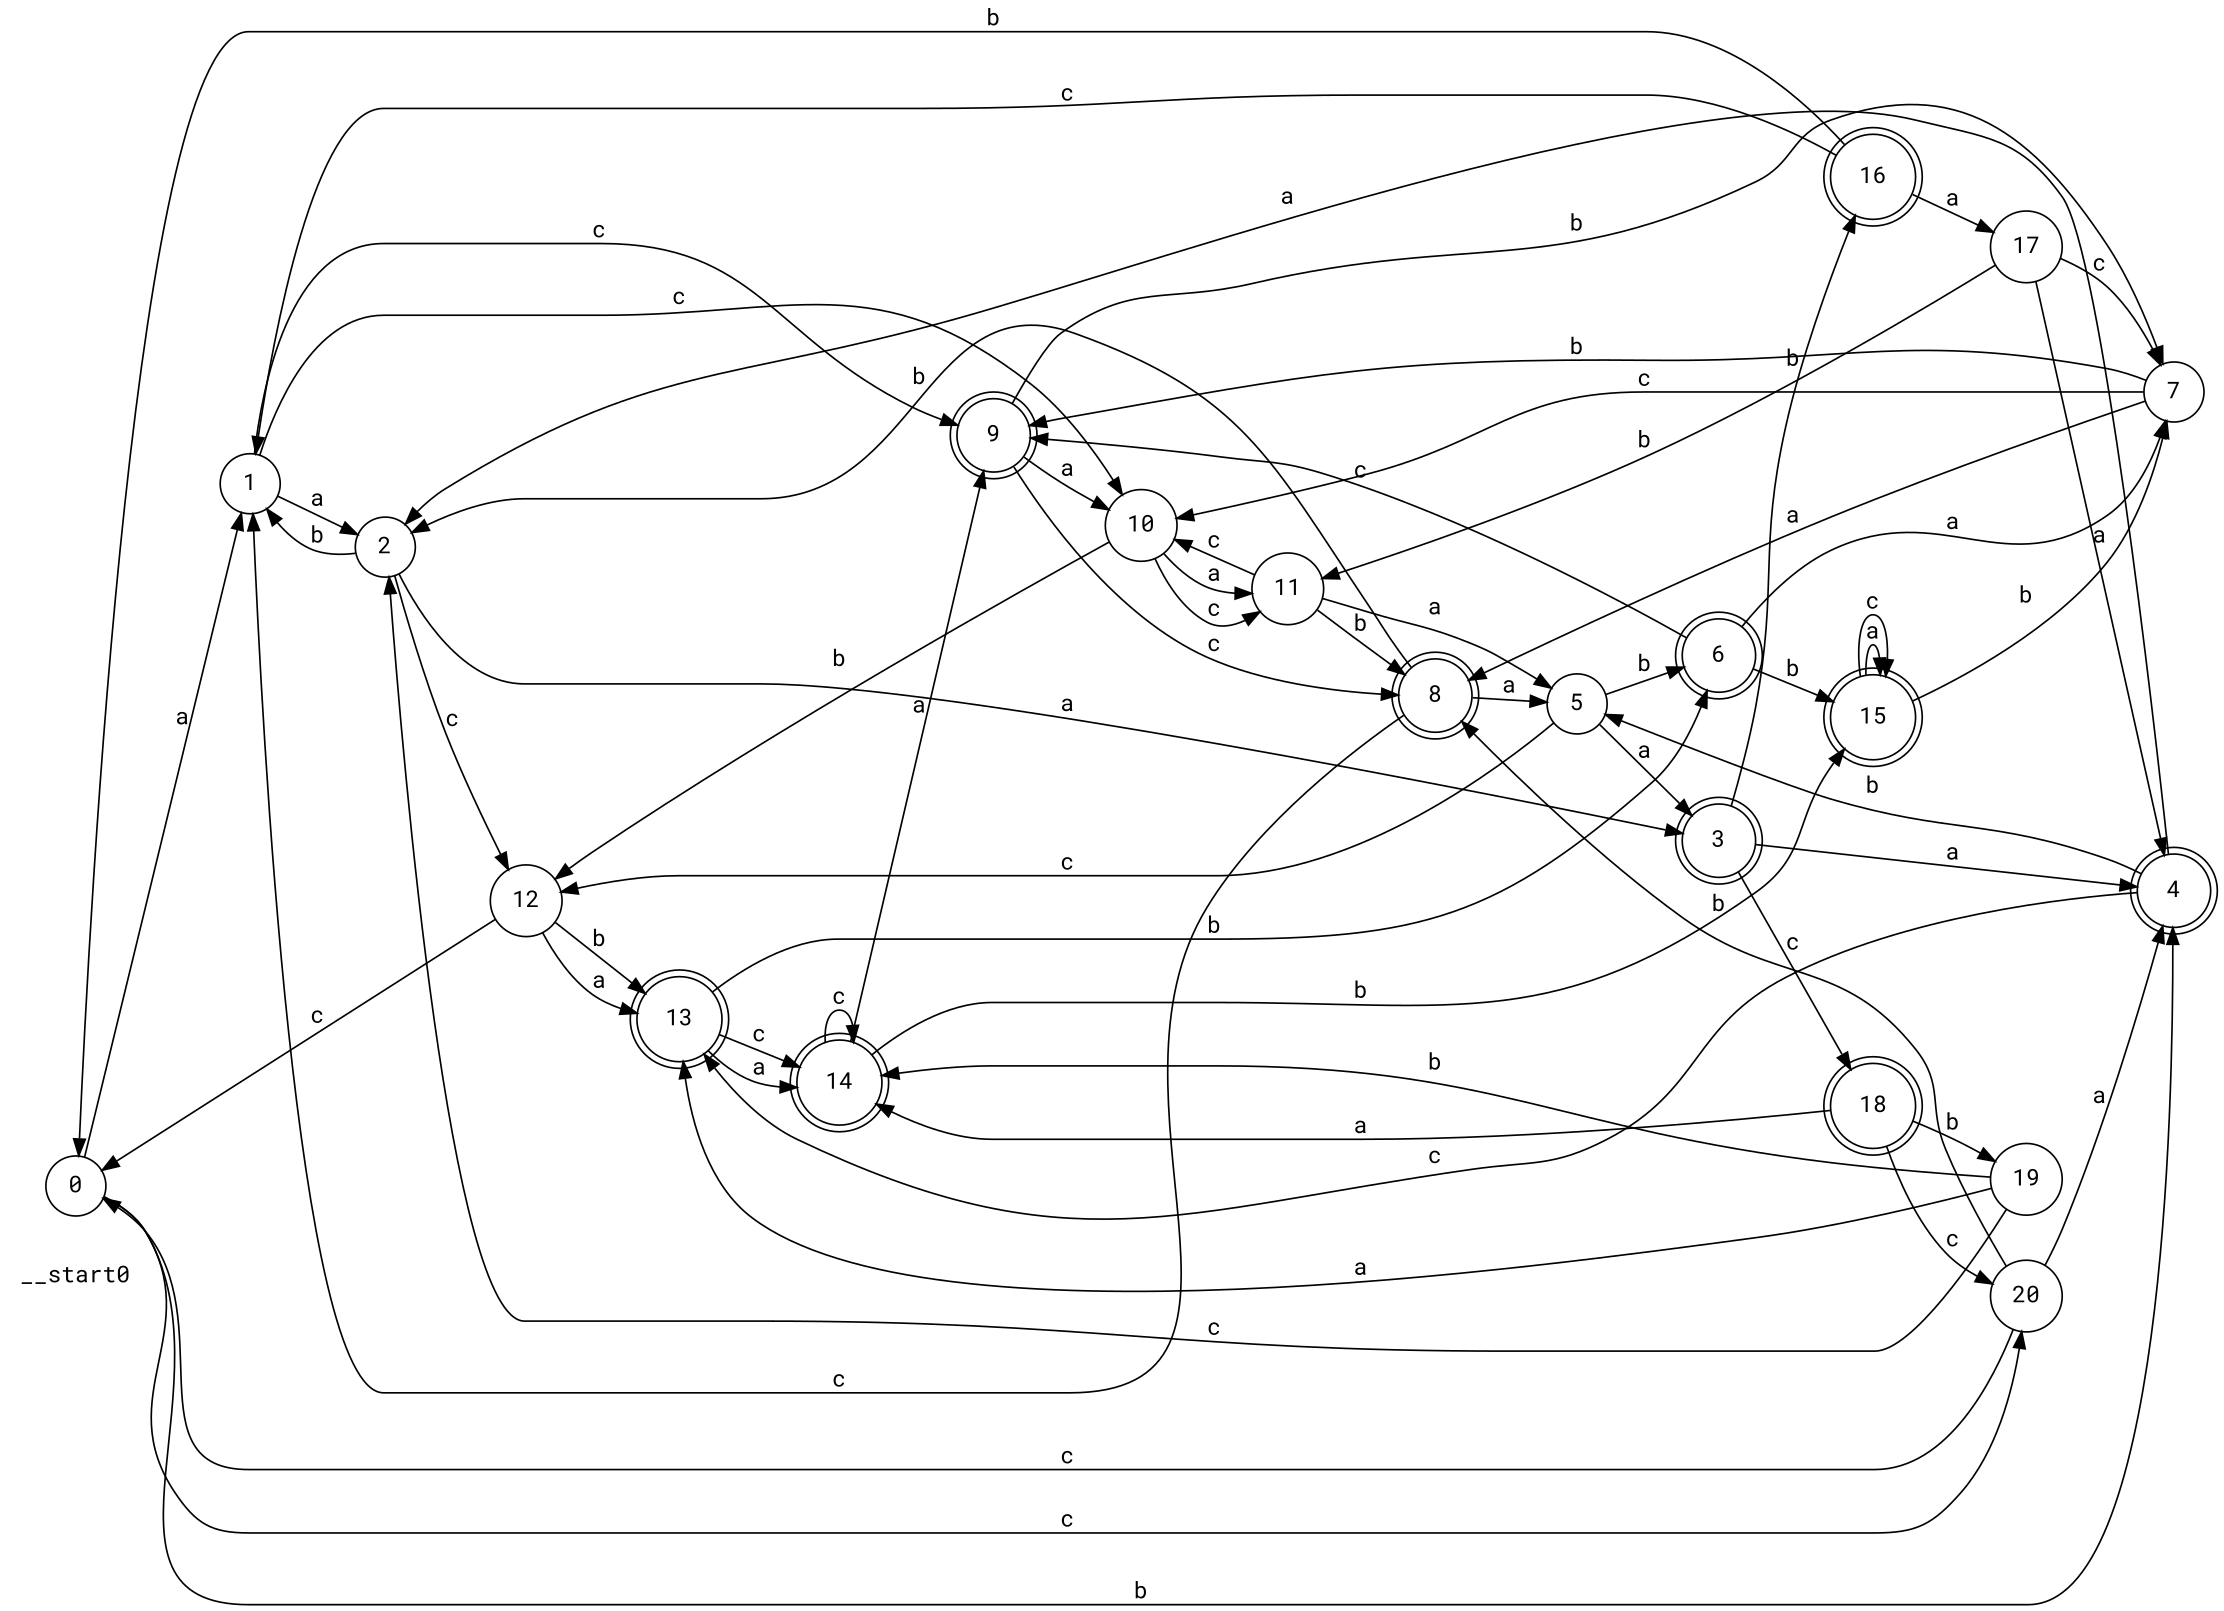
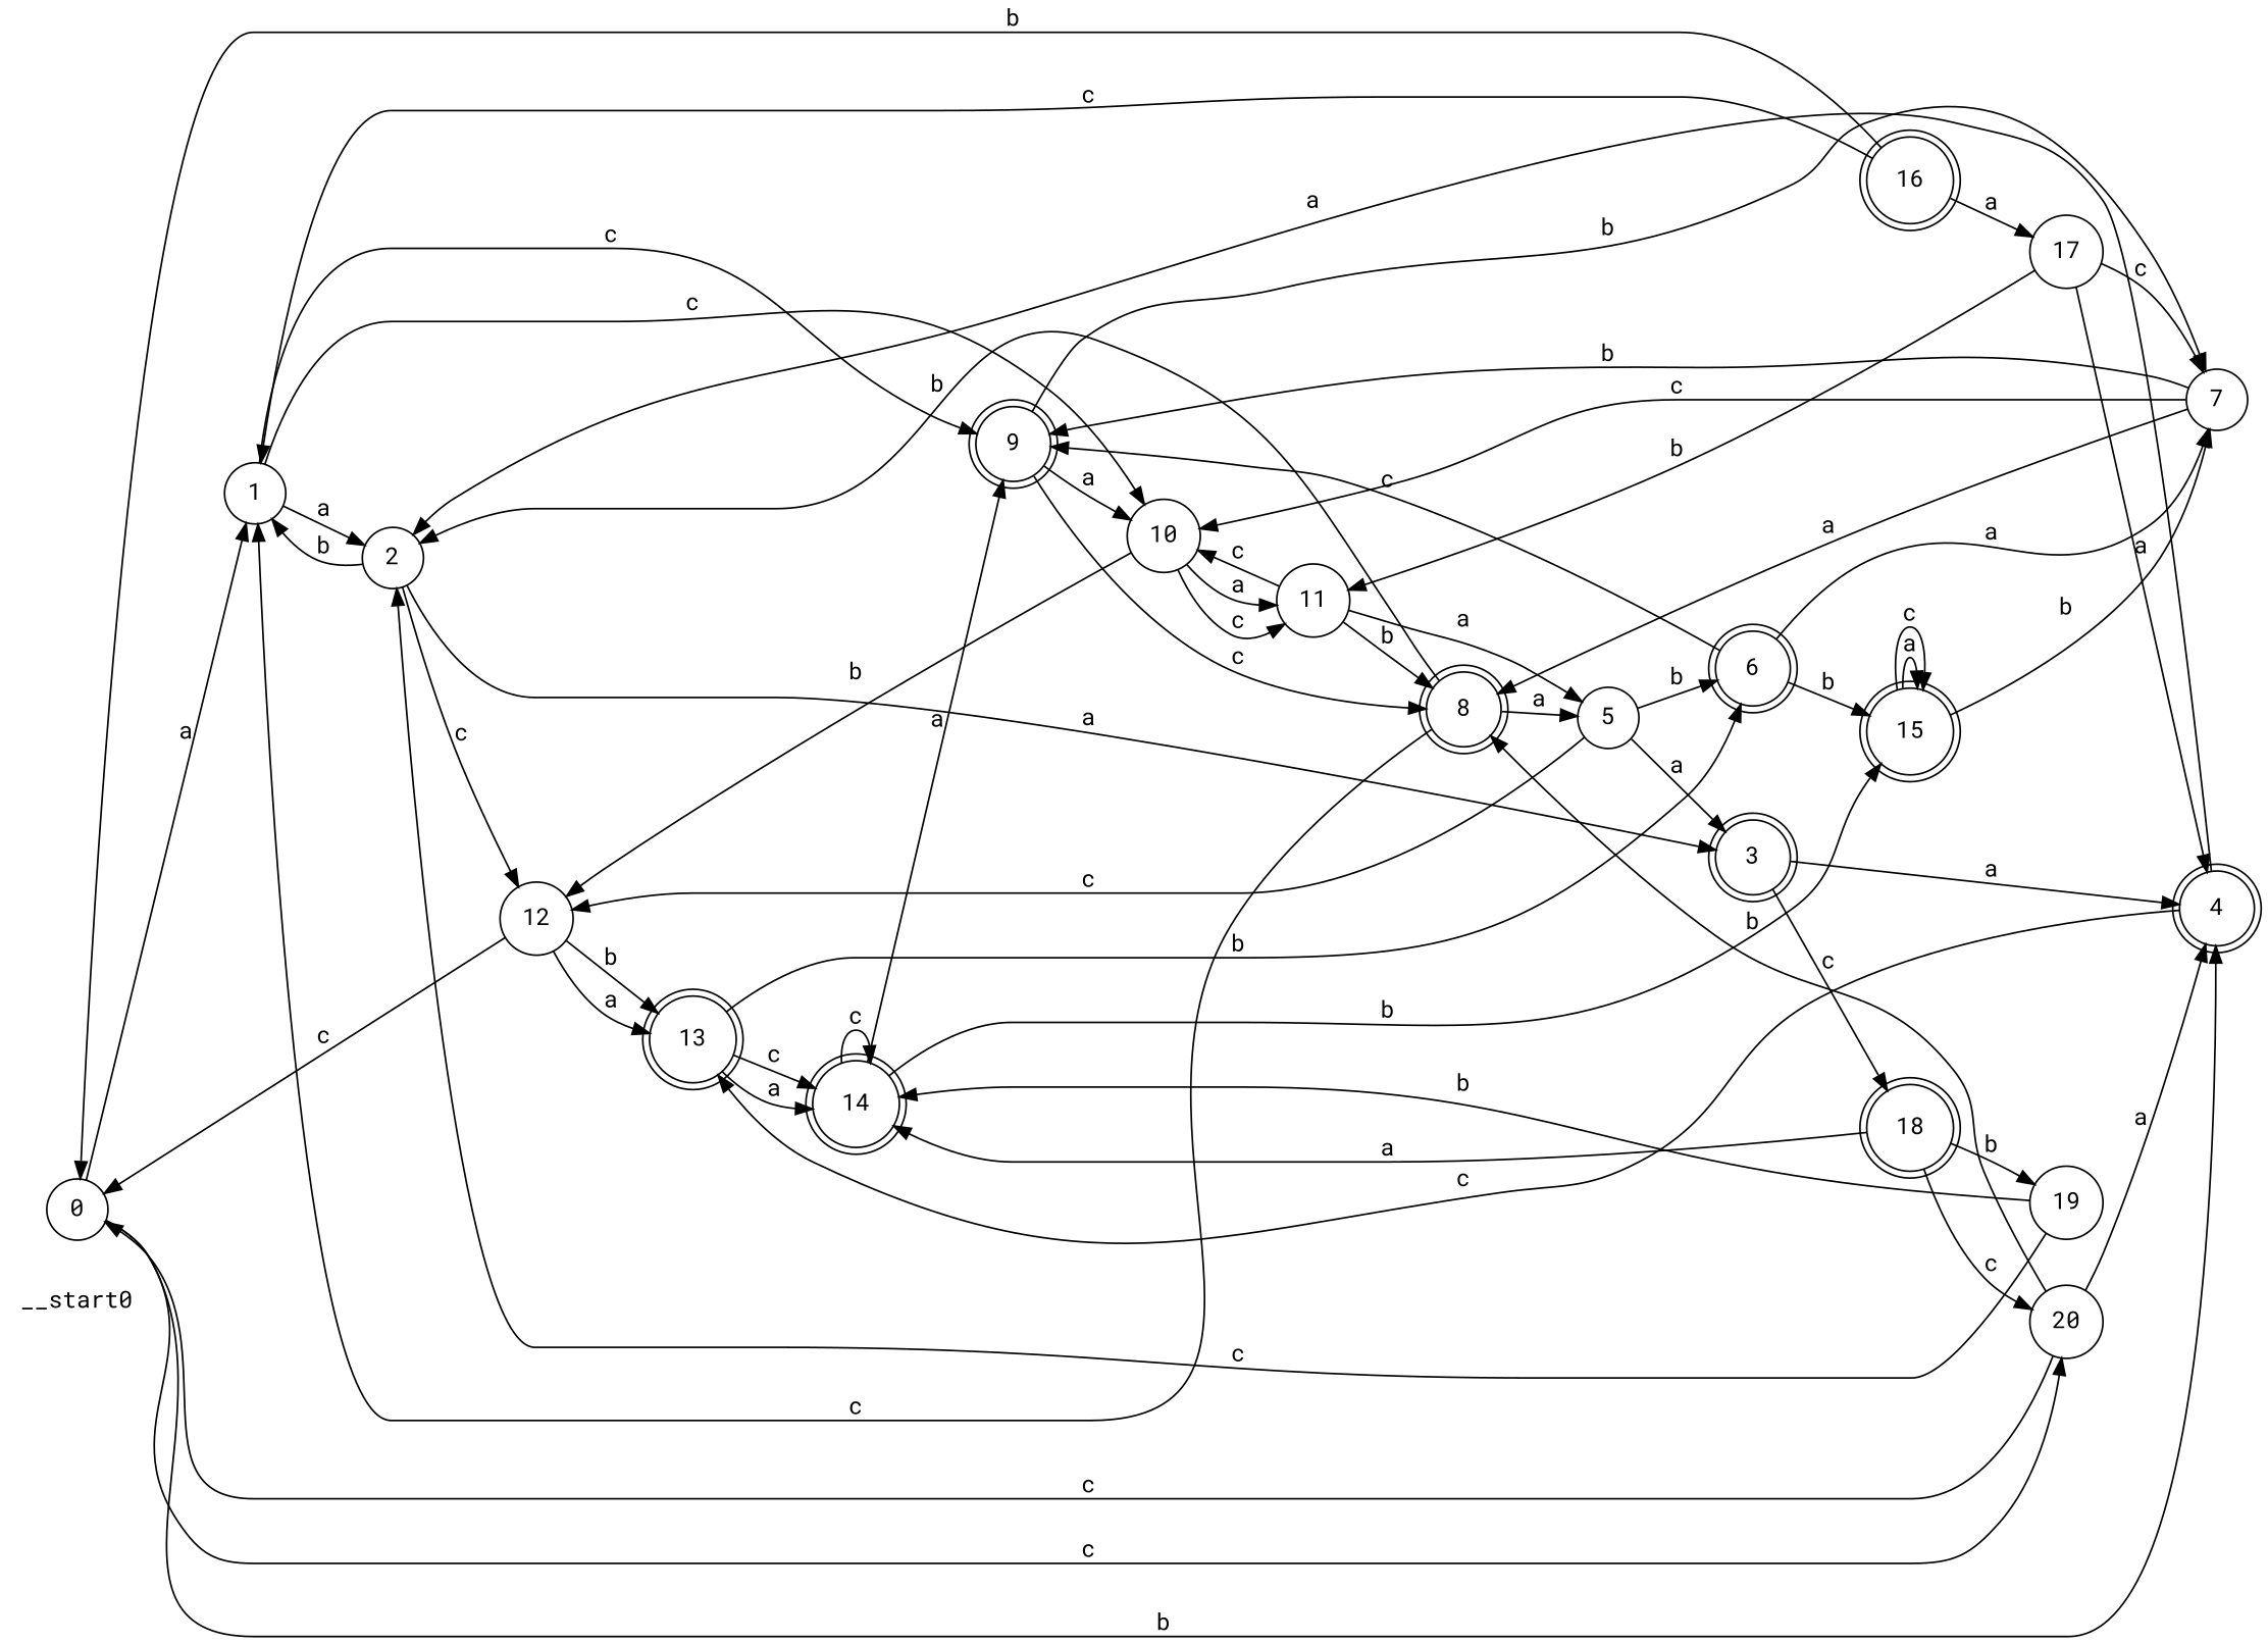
  digraph {
    fontname="Roboto Mono"
    rankdir=LR
    node [fontname="Roboto Mono" shape=circle color=black fillcolor=white style=filled]
    edge [fontname="Roboto Mono"]
    __start0 [shape=none color="" fillcolor="" style=""]
    n2 [label=0]
    n3 [label=1]
    n4 [label=4 shape=doublecircle style="rounded,filled"]
    n5 [label=20]
    n6 [label=2]
    n7 [label=9 shape=doublecircle style="rounded,filled"]
    n8 [label=10]
    n9 [label=5]
    n10 [label=13 shape=doublecircle style="rounded,filled"]
    n11 [label=8 shape=doublecircle style="rounded,filled"]
    n12 [label=3 shape=doublecircle style="rounded,filled"]
    n13 [label=12]
    n14 [label=7]
    n15 [label=11]
    n16 [label=16 shape=doublecircle style="rounded,filled"]
    n17 [label=18 shape=doublecircle style="rounded,filled"]
    n18 [label=17]
    n19 [label=14 shape=doublecircle style="rounded,filled"]
    n20 [label=19]
    n21 [label=6 shape=doublecircle style="rounded,filled"]
    n22 [label=15 shape=doublecircle style="rounded,filled"]
    n2 -> n3 [label=a]
    n2 -> n4 [label=b]
    n2 -> n5 [label=c]
    n3 -> n6 [label=a]
    n3 -> n7 [label=c]
    n3 -> n8 [label=c]
    n4 -> n6 [label=a]
-   n4 -> n9 [label=b]
    n4 -> n10 [label=c]
    n5 -> n2 [label=c]
    n5 -> n4 [label=a]
    n5 -> n11 [label=b]
    n6 -> n3 [label=b]
    n6 -> n12 [label=a]
    n6 -> n13 [label=c]
    n7 -> n8 [label=a]
    n7 -> n11 [label=c]
    n7 -> n14 [label=b]
    n8 -> n13 [label=b]
    n8 -> n15 [label=a]
    n8 -> n15 [label=c]
    n9 -> n12 [label=a]
    n9 -> n13 [label=c]
    n9 -> n21 [label=b]
    n10 -> n19 [label=a]
    n10 -> n19 [label=c]
    n10 -> n21 [label=b]
    n11 -> n3 [label=c]
    n11 -> n6 [label=b]
    n11 -> n9 [label=a]
    n12 -> n4 [label=a]
-   n12 -> n16 [label=b]
    n12 -> n17 [label=c]
    n13 -> n2 [label=c]
    n13 -> n10 [label=a]
    n13 -> n10 [label=b]
    n14 -> n7 [label=b]
    n14 -> n8 [label=c]
    n14 -> n11 [label=a]
    n15 -> n8 [label=c]
    n15 -> n9 [label=a]
    n15 -> n11 [label=b]
    n16 -> n2 [label=b]
    n16 -> n3 [label=c]
    n16 -> n18 [label=a]
    n17 -> n5 [label=c]
    n17 -> n19 [label=a]
    n17 -> n20 [label=b]
    n18 -> n4 [label=a]
    n18 -> n14 [label=c]
    n18 -> n15 [label=b]
    n19 -> n7 [label=a]
    n19 -> n19 [label=c]
    n19 -> n22 [label=b]
    n20 -> n6 [label=c]
-   n20 -> n10 [label=a]
    n20 -> n19 [label=b]
    n21 -> n7 [label=c]
    n21 -> n14 [label=a]
    n21 -> n22 [label=b]
    n22 -> n14 [label=b]
    n22 -> n22 [label=a]
    n22 -> n22 [label=c]
  }
